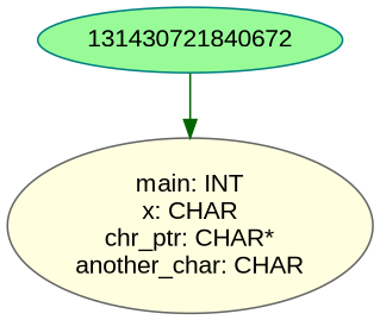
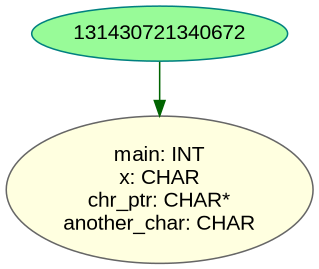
  digraph {
    fontname="Liberation Sans"
    node [style=filled fontname="Liberation Sans"]
    n1 [label="main: INT\nx: CHAR\nchr_ptr: CHAR*\nanother_char: CHAR" fillcolor=lightyellow color=gray40]
-   131430721840672 [fillcolor=palegreen color=teal]
+   131430721840672 [fillcolor=palegreen color=teal label=131430721340672]
    131430721840672 -> n1 [color=darkgreen fontname="Liberation Sans"]
  }
